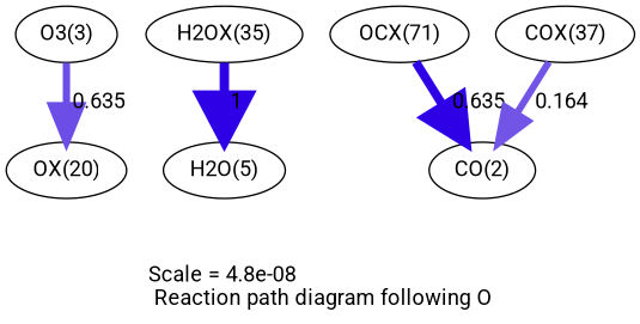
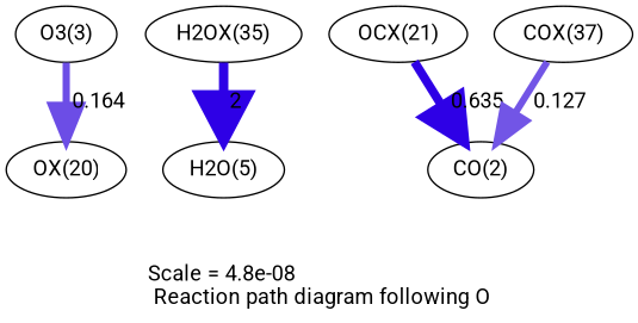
  digraph {
    fontname=Roboto
    label="Scale = 4.8e-08\l Reaction path diagram following O"
    node [fontname=Roboto]
    edge [fontname=Roboto]
    n1 [label="O3(3)"]
    n2 [label="OX(20)"]
    n3 [label="H2OX(35)"]
    n4 [label="H2O(5)"]
-   n5 [label="OCX(71)"]
+   n5 [label="OCX(21)"]
    n6 [label="CO(2)"]
    n7 [label="COX(37)"]
-   n1 -> n2 [arrowsize=2.32 color="0.7, 0.664, 0.9" label=" 0.635" penwidth=4.64]
-   n3 -> n4 [arrowsize=3 color="0.7, 1.5, 0.9" label=" 1" penwidth=6]
+   n1 -> n2 [arrowsize=2.32 color="0.7, 0.664, 0.9" label=" 0.164" penwidth=4.64]
+   n3 -> n4 [arrowsize=3 color="0.7, 1.5, 0.9" label=" 2" penwidth=6]
    n5 -> n6 [arrowsize=2.83 color="0.7, 1.14, 0.9" label=" 0.635" penwidth=5.66]
-   n7 -> n6 [arrowsize=2.22 color="0.7, 0.627, 0.9" label=" 0.164" penwidth=4.44]
+   n7 -> n6 [arrowsize=2.22 color="0.7, 0.627, 0.9" label=" 0.127" penwidth=4.44]
  }
